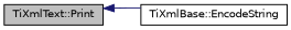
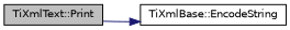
  digraph {
    rankdir=LR
    node [color=black fontname=Helvetica fontsize=10 shape=record style=filled]
    n1 [fillcolor=grey75 fontcolor=black height=0.2 label="TiXmlText::Print" width=0.4]
    n2 [fillcolor=white height=0.2 label="TiXmlBase::EncodeString" width=0.4]
-   n2 -> n1 [color=midnightblue fontname=Helvetica fontsize=10 labelfontname=Helvetica labelfontsize=10 style=solid]
+   n1 -> n2 [color=midnightblue fontname=Helvetica fontsize=10 labelfontname=Helvetica labelfontsize=10 style=solid]
  }
